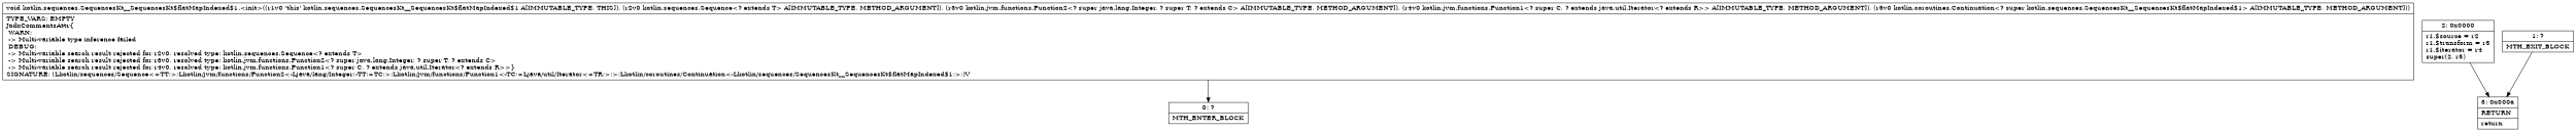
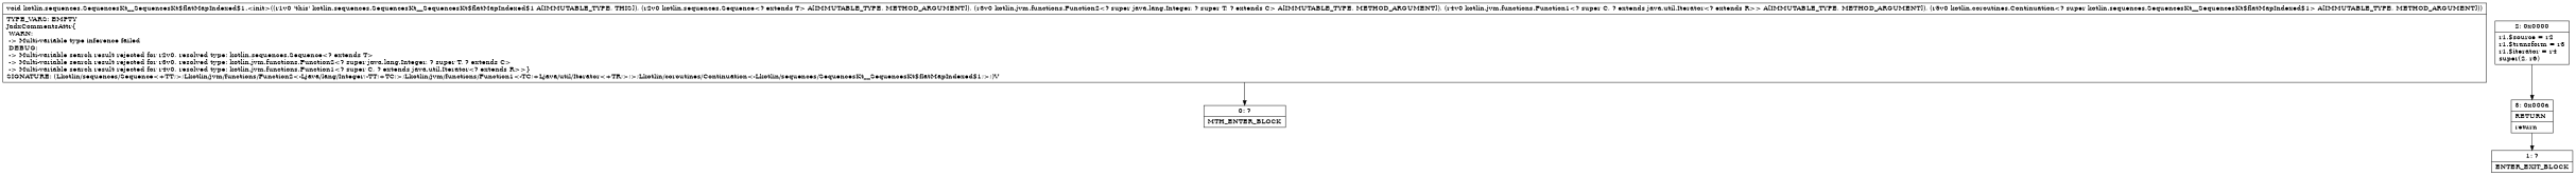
  digraph {
    node [shape=record]
    n1 [label="{0\:\ ?|MTH_ENTER_BLOCK\l}"]
-   n2 [label="{2\:\ 0x0000|r1.$source = r2\lr1.$transform = r3\lr1.$iterator = r4\lsuper(2, r5)\l}"]
+   n2 [label="{2\:\ 0x0000|r1.$source = r2\lr1.$transform = r3\lr1.$iterator = r4\lsuper(2, r6)\l}"]
    n3 [label="{3\:\ 0x000a|RETURN\l|return\l}"]
-   n4 [label="{1\:\ ?|MTH_EXIT_BLOCK\l}"]
+   n4 [label="{1\:\ ?|ENTER_EXIT_BLOCK\l}"]
    n5 [label="{void kotlin.sequences.SequencesKt__SequencesKt$flatMapIndexed$1.\<init\>((r1v0 'this' kotlin.sequences.SequencesKt__SequencesKt$flatMapIndexed$1 A[IMMUTABLE_TYPE, THIS]), (r2v0 kotlin.sequences.Sequence\<? extends T\> A[IMMUTABLE_TYPE, METHOD_ARGUMENT]), (r3v0 kotlin.jvm.functions.Function2\<? super java.lang.Integer, ? super T, ? extends C\> A[IMMUTABLE_TYPE, METHOD_ARGUMENT]), (r4v0 kotlin.jvm.functions.Function1\<? super C, ? extends java.util.Iterator\<? extends R\>\> A[IMMUTABLE_TYPE, METHOD_ARGUMENT]), (r5v0 kotlin.coroutines.Continuation\<? super kotlin.sequences.SequencesKt__SequencesKt$flatMapIndexed$1\> A[IMMUTABLE_TYPE, METHOD_ARGUMENT]))  | TYPE_VARS: EMPTY\lJadxCommentsAttr\{\l WARN: \l \-\> Multi\-variable type inference failed\l DEBUG: \l \-\> Multi\-variable search result rejected for r2v0, resolved type: kotlin.sequences.Sequence\<? extends T\>\l \-\> Multi\-variable search result rejected for r3v0, resolved type: kotlin.jvm.functions.Function2\<? super java.lang.Integer, ? super T, ? extends C\>\l \-\> Multi\-variable search result rejected for r4v0, resolved type: kotlin.jvm.functions.Function1\<? super C, ? extends java.util.Iterator\<? extends R\>\>\}\lSIGNATURE: (Lkotlin\/sequences\/Sequence\<+TT;\>;Lkotlin\/jvm\/functions\/Function2\<\-Ljava\/lang\/Integer;\-TT;+TC;\>;Lkotlin\/jvm\/functions\/Function1\<\-TC;+Ljava\/util\/Iterator\<+TR;\>;\>;Lkotlin\/coroutines\/Continuation\<\-Lkotlin\/sequences\/SequencesKt__SequencesKt$flatMapIndexed$1;\>;)V\l}"]
    n2 -> n3
-   n4 -> n3
+   n3 -> n4
    n5 -> n1
  }
